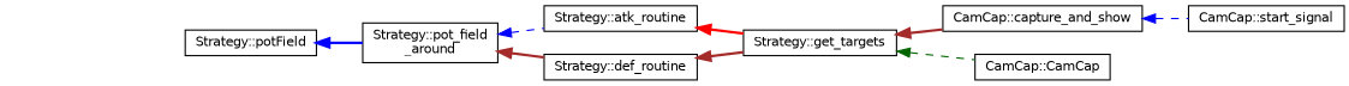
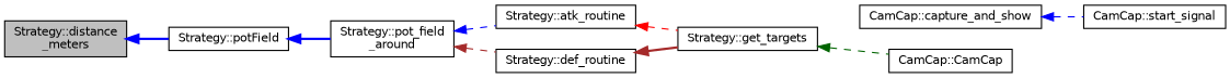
  digraph {
    rankdir=LR
    node [color=black fillcolor=white fontname=Helvetica fontsize=10 shape=record style=filled]
    edge [color=blue dir=back fontname=Helvetica fontsize=10 labelfontname=Helvetica labelfontsize=10 style=dashed]
+   n1 [fillcolor=grey75 fontcolor=black height=0.2 label="Strategy::distance\l_meters" width=0.4]
    n2 [height=0.2 label="Strategy::potField" width=0.4]
    n3 [height=0.2 label="Strategy::pot_field\l_around" width=0.4]
    n4 [height=0.2 label="Strategy::atk_routine" width=0.4]
    n5 [height=0.2 label="Strategy::def_routine" width=0.4]
    n6 [height=0.2 label="Strategy::get_targets" width=0.4]
    n7 [height=0.2 label="CamCap::capture_and_show" width=0.4]
    n8 [height=0.2 label="CamCap::CamCap" width=0.4]
    n9 [height=0.2 label="CamCap::start_signal" width=0.4]
+   n1 -> n2 [style=bold]
    n2 -> n3 [style=bold]
    n3 -> n4
-   n3 -> n5 [color=brown style=bold]
-   n4 -> n6 [color=red style=bold]
+   n3 -> n5 [color=brown]
+   n4 -> n6 [color=red]
    n5 -> n6 [color=brown style=bold]
-   n6 -> n7 [color=brown style=bold]
    n6 -> n8 [color=darkgreen]
    n7 -> n9
  }
